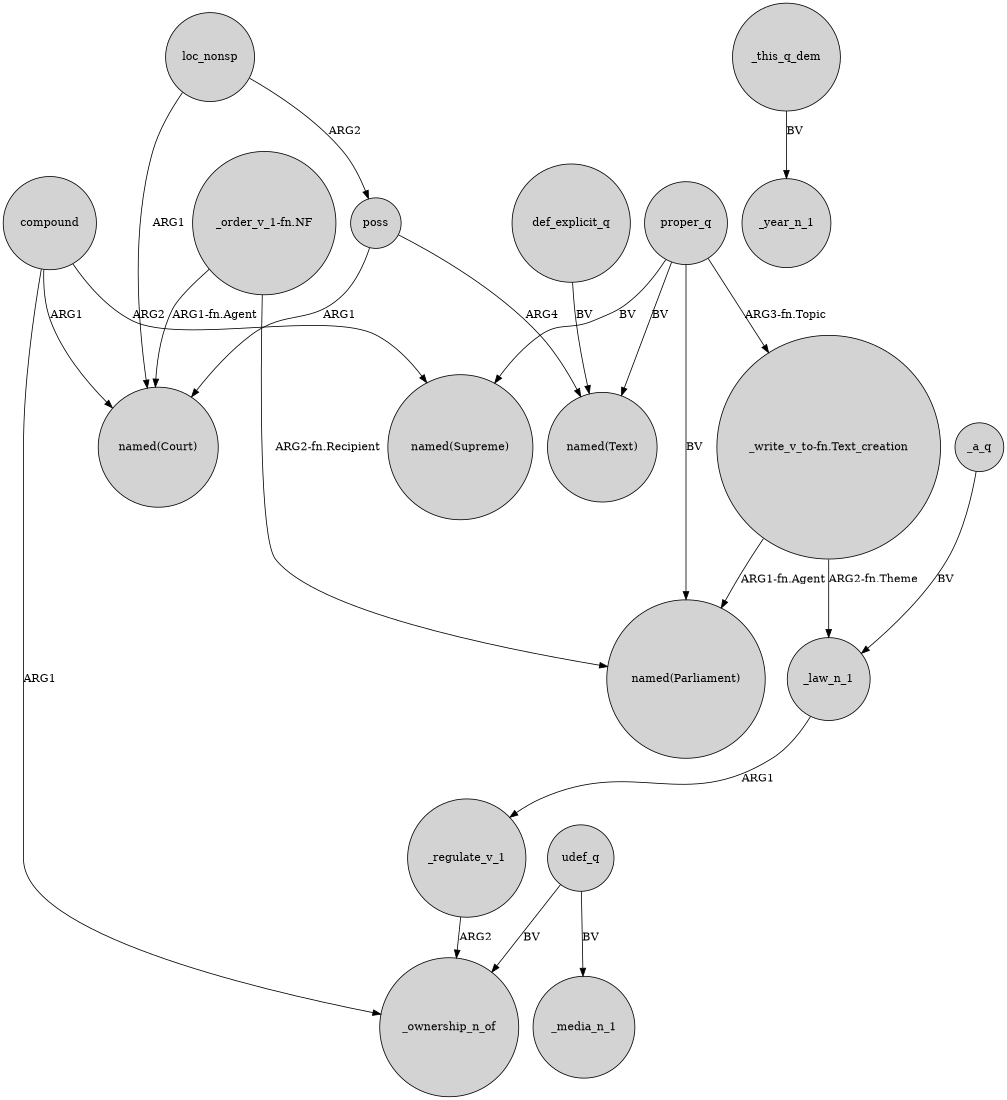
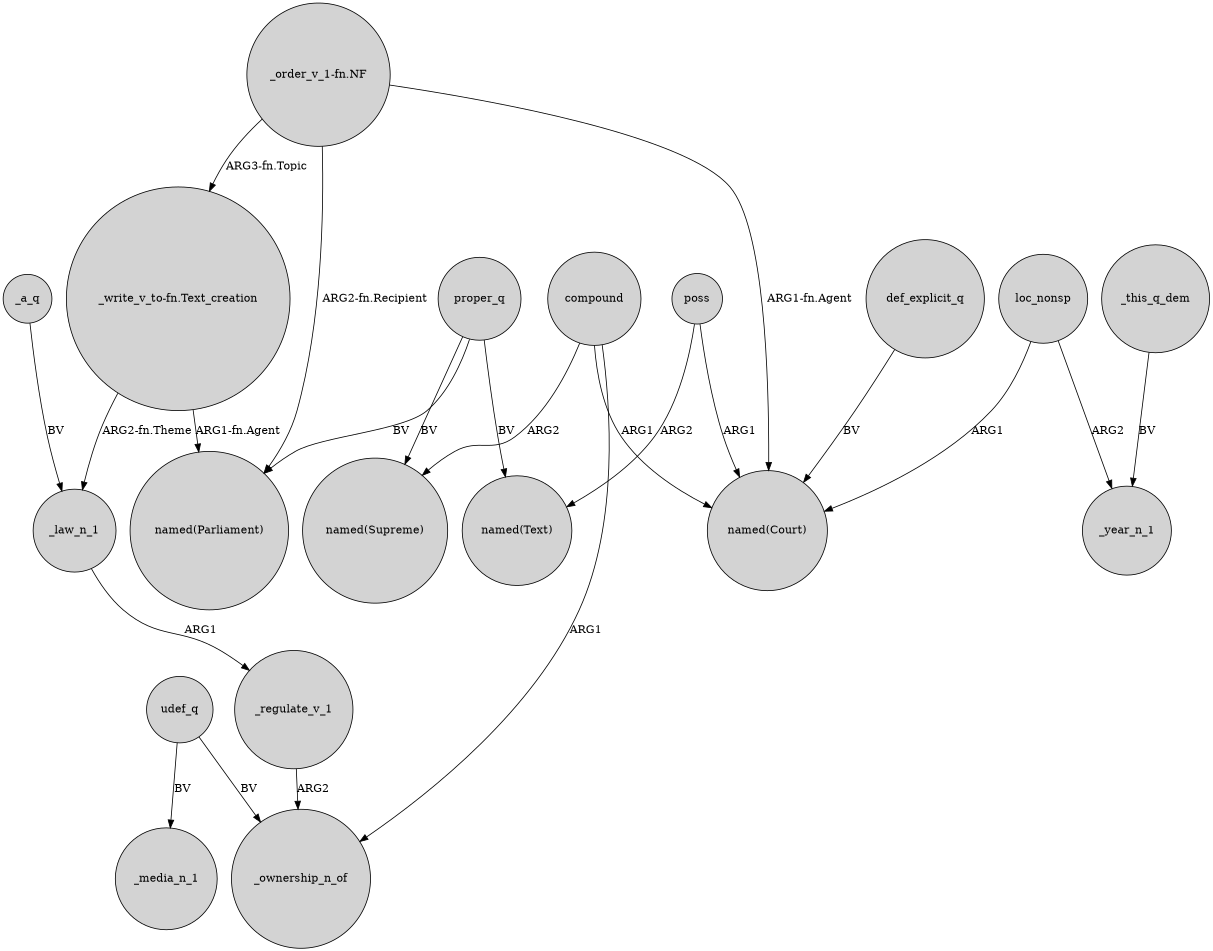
  digraph {
    node [shape=circle style=filled]
    compound
    _ownership_n_of
    "named(Court)"
    "named(Supreme)"
    loc_nonsp
    _year_n_1
    def_explicit_q
    udef_q
    _media_n_1
    poss
    n11 [label="named(Text)"]
    "_write_v_to-fn.Text_creation"
    "named(Parliament)"
    _law_n_1
    _regulate_v_1
    "_order_v_1-fn.NF"
    _a_q
    proper_q
    _this_q_dem
    compound -> _ownership_n_of [label=ARG1]
    compound -> "named(Court)" [label=ARG1]
    compound -> "named(Supreme)" [label=ARG2]
    loc_nonsp -> "named(Court)" [label=ARG1]
-   loc_nonsp -> poss [label=ARG2]
-   def_explicit_q -> n11 [label=BV]
+   loc_nonsp -> _year_n_1 [label=ARG2]
+   def_explicit_q -> "named(Court)" [label=BV]
    udef_q -> _ownership_n_of [label=BV]
    udef_q -> _media_n_1 [label=BV]
    poss -> "named(Court)" [label=ARG1]
-   poss -> n11 [label=ARG4]
+   poss -> n11 [label=ARG2]
    "_write_v_to-fn.Text_creation" -> "named(Parliament)" [label="ARG1-fn.Agent"]
    "_write_v_to-fn.Text_creation" -> _law_n_1 [label="ARG2-fn.Theme"]
    _law_n_1 -> _regulate_v_1 [label=ARG1]
    _regulate_v_1 -> _ownership_n_of [label=ARG2]
    "_order_v_1-fn.NF" -> "named(Court)" [label="ARG1-fn.Agent"]
-   proper_q -> "_write_v_to-fn.Text_creation" [label="ARG3-fn.Topic"]
+   "_order_v_1-fn.NF" -> "_write_v_to-fn.Text_creation" [label="ARG3-fn.Topic"]
    "_order_v_1-fn.NF" -> "named(Parliament)" [label="ARG2-fn.Recipient"]
    _a_q -> _law_n_1 [label=BV]
    proper_q -> "named(Supreme)" [label=BV]
    proper_q -> n11 [label=BV]
    proper_q -> "named(Parliament)" [label=BV]
    _this_q_dem -> _year_n_1 [label=BV]
  }
